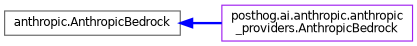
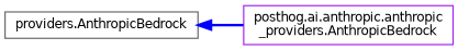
  digraph {
    rankdir=LR
    node [fillcolor=white fontname=Helvetica fontsize=10 shape=record style=filled]
-   n1 [color=gray40 height=0.2 label="anthropic.AnthropicBedrock" width=0.4]
+   n1 [color=gray40 height=0.2 label="providers.AnthropicBedrock" width=0.4]
    n2 [color=purple height=0.2 label="posthog.ai.anthropic.anthropic\l_providers.AnthropicBedrock" width=0.4]
    n1 -> n2 [color=blue dir=back fontname=Helvetica fontsize=10 labelfontname=Helvetica labelfontsize=10 style=bold]
  }
